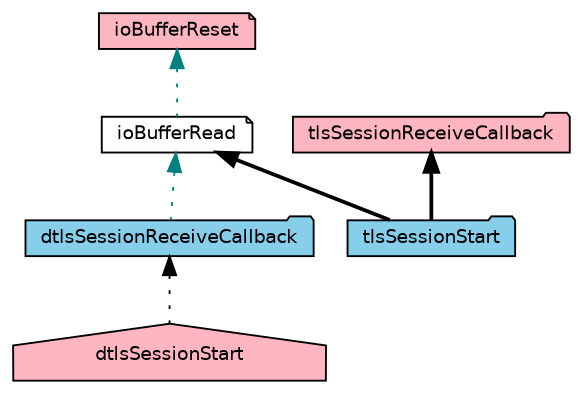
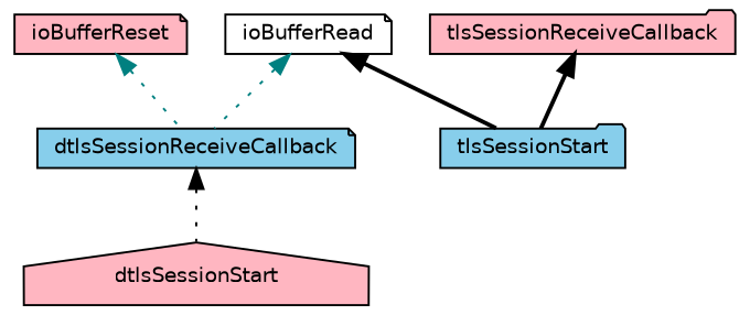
  digraph {
    rankdir=TB
    node [color=black fillcolor=lightpink fontname=Helvetica fontsize=10 shape=folder style=filled]
    edge [color=black dir=back fontname=Helvetica fontsize=10 labelfontname=Helvetica labelfontsize=10 style=dotted]
    n1 [fontcolor=black height=0.2 label=ioBufferReset shape=note width=0.4]
    n2 [fillcolor=white height=0.2 label=ioBufferRead shape=note width=0.4]
-   n3 [fillcolor=skyblue height=0.2 label=dtlsSessionReceiveCallback width=0.4]
+   n3 [fillcolor=skyblue height=0.2 label=dtlsSessionReceiveCallback shape=note width=0.4]
    n4 [fillcolor=skyblue height=0.2 label=tlsSessionStart width=0.4]
    n5 [height=0.2 label=dtlsSessionStart shape=house width=0.4]
    n6 [height=0.2 label=tlsSessionReceiveCallback width=0.4]
-   n1 -> n2 [color=teal]
+   n1 -> n3 [color=teal]
    n2 -> n3 [color=teal]
    n2 -> n4 [style=bold]
    n3 -> n5
    n6 -> n4 [style=bold]
  }
